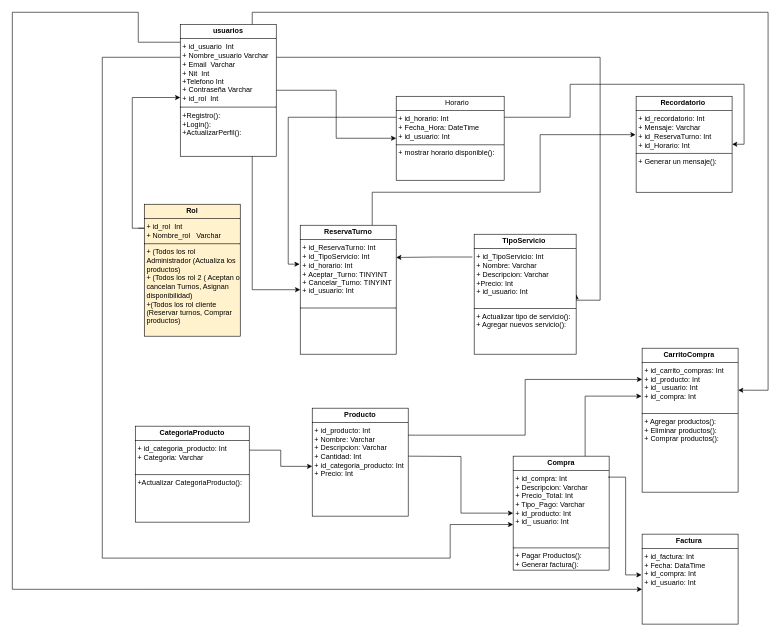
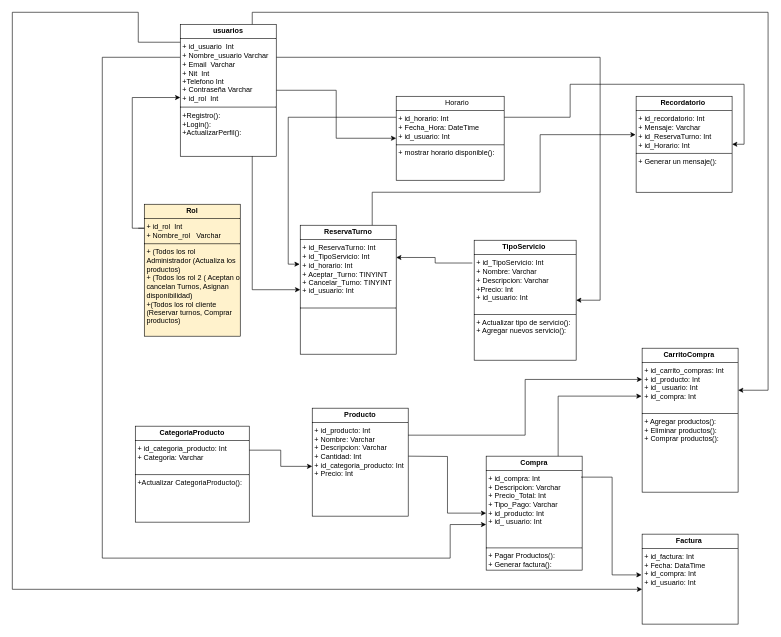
  <mxCell id="0" />
  <mxCell id="1" parent="0" />
  <mxCell id="2" style="edgeStyle=orthogonalEdgeStyle;rounded=0;orthogonalLoop=1;jettySize=auto;html=1;exitX=1;exitY=0.25;exitDx=0;exitDy=0;entryX=1;entryY=0.5;entryDx=0;entryDy=0;" edge="1" parent="1" source="5" target="12"><mxGeometry relative="1" as="geometry"><Array as="points"><mxPoint x="1000" y="95" /><mxPoint x="1000" y="500" /></Array></mxGeometry></mxCell>
  <mxCell id="3" style="edgeStyle=orthogonalEdgeStyle;rounded=0;orthogonalLoop=1;jettySize=auto;html=1;exitX=0;exitY=0.25;exitDx=0;exitDy=0;" edge="1" parent="1" source="5" target="15"><mxGeometry relative="1" as="geometry"><mxPoint x="750" y="880" as="targetPoint" /><Array as="points"><mxPoint x="170" y="95" /><mxPoint x="170" y="930" /><mxPoint x="750" y="930" /><mxPoint x="750" y="874" /></Array></mxGeometry></mxCell>
  <mxCell id="4" style="edgeStyle=orthogonalEdgeStyle;rounded=0;orthogonalLoop=1;jettySize=auto;html=1;exitX=1;exitY=0.5;exitDx=0;exitDy=0;entryX=0;entryY=0.5;entryDx=0;entryDy=0;" edge="1" parent="1" source="5" target="21"><mxGeometry relative="1" as="geometry" /></mxCell>
  <mxCell id="5" value="&lt;p style=&quot;margin:0px;margin-top:4px;text-align:center;&quot;&gt;&lt;b&gt;usuarios &lt;/b&gt;&lt;br&gt;&lt;/p&gt;&lt;hr size=&quot;1&quot; style=&quot;border-style:solid;&quot;&gt;&lt;p style=&quot;margin:0px;margin-left:4px;&quot;&gt;+ id_usuario&amp;nbsp; Int&lt;br&gt;&lt;/p&gt;&lt;p style=&quot;margin:0px;margin-left:4px;&quot;&gt;+ Nombre_usuario Varchar&lt;/p&gt;&lt;p style=&quot;margin:0px;margin-left:4px;&quot;&gt;+ Email&amp;nbsp; Varchar &lt;br&gt;&lt;/p&gt;&lt;p style=&quot;margin:0px;margin-left:4px;&quot;&gt;+ Nit&amp;nbsp; Int &lt;br&gt;&lt;/p&gt;&lt;p style=&quot;margin:0px;margin-left:4px;&quot;&gt;+Telefono Int&lt;/p&gt;&lt;p style=&quot;margin:0px;margin-left:4px;&quot;&gt;+ Contraseña Varchar&lt;/p&gt;&lt;p style=&quot;margin:0px;margin-left:4px;&quot;&gt;+ id_rol&amp;nbsp; Int &lt;br&gt;&lt;/p&gt;&lt;hr size=&quot;1&quot; style=&quot;border-style:solid;&quot;&gt;&lt;p style=&quot;margin:0px;margin-left:4px;&quot;&gt;+Registro():&lt;/p&gt;&lt;p style=&quot;margin:0px;margin-left:4px;&quot;&gt;+Login():&lt;/p&gt;&lt;p style=&quot;margin:0px;margin-left:4px;&quot;&gt;+ActualizarPerfil():&amp;nbsp; &lt;br&gt;&lt;/p&gt;" style="verticalAlign=top;align=left;overflow=fill;html=1;whiteSpace=wrap;" parent="1" vertex="1"><mxGeometry x="300" y="40" width="160" height="220" as="geometry" /></mxCell>
  <mxCell id="6" value="&lt;p style=&quot;margin:0px;margin-top:4px;text-align:center;&quot;&gt;&lt;b&gt;Rol &lt;/b&gt;&lt;br&gt;&lt;/p&gt;&lt;hr size=&quot;1&quot; style=&quot;border-style:solid;&quot;&gt;&lt;p style=&quot;margin:0px;margin-left:4px;&quot;&gt;+ id_rol&amp;nbsp; Int &lt;br&gt;&lt;/p&gt;&lt;p style=&quot;margin:0px;margin-left:4px;&quot;&gt;+ Nombre_rol&amp;nbsp;&amp;nbsp; Varchar &lt;br&gt;&lt;/p&gt;&lt;hr size=&quot;1&quot; style=&quot;border-style:solid;&quot;&gt;&lt;p style=&quot;margin:0px;margin-left:4px;&quot;&gt;+ (Todos los rol Administrador (Actualiza los productos) &lt;br&gt;&lt;/p&gt;&lt;p style=&quot;margin:0px;margin-left:4px;&quot;&gt;+ (Todos los rol 2 ( Aceptan o cancelan Turnos, Asignan&amp;nbsp; disponibilidad)&lt;/p&gt;&lt;p style=&quot;margin:0px;margin-left:4px;&quot;&gt;+(Todos los rol cliente (&lt;span style=&quot;background-color: initial;&quot;&gt;Reservar turnos, Comprar productos)&lt;/span&gt;&lt;/p&gt;" style="verticalAlign=top;align=left;overflow=fill;html=1;whiteSpace=wrap;fillColor=#fff2cc;" parent="1" vertex="1"><mxGeometry x="240" y="340" width="160" height="220" as="geometry" /></mxCell>
  <mxCell id="7" value="&lt;p style=&quot;margin:0px;margin-top:4px;text-align:center;&quot;&gt;&lt;b&gt;ReservaTurno&lt;/b&gt;&lt;/p&gt;&lt;hr size=&quot;1&quot; style=&quot;border-style:solid;&quot;&gt;&lt;p style=&quot;margin:0px;margin-left:4px;&quot;&gt;+ id_ReservaTurno: Int&lt;/p&gt;&lt;p style=&quot;margin:0px;margin-left:4px;&quot;&gt;+ id_TipoServicio: Int&lt;/p&gt;&lt;p style=&quot;margin:0px;margin-left:4px;&quot;&gt;+ id_horario: Int&lt;/p&gt;&lt;p style=&quot;margin:0px;margin-left:4px;&quot;&gt;+ Aceptar_Turno: TINYINT&lt;/p&gt;&lt;p style=&quot;margin:0px;margin-left:4px;&quot;&gt;+ Cancelar_Turno: TINYINT&lt;/p&gt;&lt;p style=&quot;margin:0px;margin-left:4px;&quot;&gt;+ id_usuario: Int&lt;/p&gt;&lt;p style=&quot;margin:0px;margin-left:4px;&quot;&gt;&lt;br&gt;&lt;/p&gt;&lt;hr size=&quot;1&quot; style=&quot;border-style:solid;&quot;&gt;&lt;p style=&quot;margin:0px;margin-left:4px;&quot;&gt;&lt;br&gt;&lt;/p&gt;" style="verticalAlign=top;align=left;overflow=fill;html=1;whiteSpace=wrap;" vertex="1" parent="1"><mxGeometry x="500" y="375" width="160" height="215" as="geometry" /></mxCell>
  <mxCell id="8" style="edgeStyle=orthogonalEdgeStyle;rounded=0;orthogonalLoop=1;jettySize=auto;html=1;entryX=0;entryY=0.5;entryDx=0;entryDy=0;" edge="1" parent="1" target="15"><mxGeometry relative="1" as="geometry"><mxPoint x="680" y="760" as="sourcePoint" /></mxGeometry></mxCell>
  <mxCell id="9" value="&lt;p style=&quot;margin:0px;margin-top:4px;text-align:center;&quot;&gt;&lt;b&gt;Producto&lt;/b&gt;&lt;/p&gt;&lt;hr size=&quot;1&quot; style=&quot;border-style:solid;&quot;&gt;&lt;p style=&quot;margin:0px;margin-left:4px;&quot;&gt;+ id_producto: Int&lt;/p&gt;&lt;p style=&quot;margin:0px;margin-left:4px;&quot;&gt;+ Nombre: Varchar&amp;nbsp;&lt;/p&gt;&lt;p style=&quot;margin:0px;margin-left:4px;&quot;&gt;+ Descripcion: Varchar&amp;nbsp;&lt;/p&gt;&lt;p style=&quot;margin:0px;margin-left:4px;&quot;&gt;+ Cantidad: Int&lt;/p&gt;&lt;p style=&quot;margin:0px;margin-left:4px;&quot;&gt;+ id_categoria_producto: Int&lt;/p&gt;&lt;p style=&quot;margin:0px;margin-left:4px;&quot;&gt;+ Precio: Int&lt;/p&gt;&lt;p style=&quot;margin:0px;margin-left:4px;&quot;&gt;&lt;br&gt;&lt;/p&gt;&lt;p style=&quot;margin:0px;margin-left:4px;&quot;&gt;&lt;br&gt;&lt;/p&gt;" style="verticalAlign=top;align=left;overflow=fill;html=1;whiteSpace=wrap;" vertex="1" parent="1"><mxGeometry x="520" y="680" width="160" height="180" as="geometry" /></mxCell>
  <mxCell id="10" value="&lt;p style=&quot;margin:0px;margin-top:4px;text-align:center;&quot;&gt;&lt;b&gt;CategoriaProducto&lt;/b&gt;&lt;/p&gt;&lt;hr size=&quot;1&quot; style=&quot;border-style:solid;&quot;&gt;&lt;p style=&quot;margin:0px;margin-left:4px;&quot;&gt;+ id_categoria_producto: Int&amp;nbsp;&lt;/p&gt;&lt;p style=&quot;margin:0px;margin-left:4px;&quot;&gt;+ Categoria: Varchar&amp;nbsp;&lt;/p&gt;&lt;p style=&quot;margin:0px;margin-left:4px;&quot;&gt;&lt;br&gt;&lt;/p&gt;&lt;hr size=&quot;1&quot; style=&quot;border-style:solid;&quot;&gt;&lt;p style=&quot;margin:0px;margin-left:4px;&quot;&gt;+Actualizar CategoriaProducto():&amp;nbsp;&lt;/p&gt;" style="verticalAlign=top;align=left;overflow=fill;html=1;whiteSpace=wrap;" vertex="1" parent="1"><mxGeometry x="225" y="710" width="190" height="160" as="geometry" /></mxCell>
  <mxCell id="11" style="edgeStyle=orthogonalEdgeStyle;rounded=0;orthogonalLoop=1;jettySize=auto;html=1;exitX=1;exitY=0.25;exitDx=0;exitDy=0;entryX=0;entryY=0.539;entryDx=0;entryDy=0;entryPerimeter=0;" edge="1" parent="1" source="10" target="9"><mxGeometry relative="1" as="geometry" /></mxCell>
- <mxCell id="12" value="&lt;p style=&quot;margin:0px;margin-top:4px;text-align:center;&quot;&gt;&lt;b&gt;TipoServicio&amp;nbsp;&lt;/b&gt;&lt;/p&gt;&lt;hr size=&quot;1&quot; style=&quot;border-style:solid;&quot;&gt;&lt;p style=&quot;margin:0px;margin-left:4px;&quot;&gt;+ id_TipoServicio: Int&amp;nbsp;&lt;/p&gt;&lt;p style=&quot;margin:0px;margin-left:4px;&quot;&gt;+ Nombre: Varchar&lt;/p&gt;&lt;p style=&quot;margin:0px;margin-left:4px;&quot;&gt;+ Descripcion: Varchar&amp;nbsp;&lt;/p&gt;&lt;p style=&quot;margin:0px;margin-left:4px;&quot;&gt;+Precio: Int&amp;nbsp;&lt;/p&gt;&lt;p style=&quot;margin:0px;margin-left:4px;&quot;&gt;+ id_usuario: Int&amp;nbsp;&lt;/p&gt;&lt;p style=&quot;margin:0px;margin-left:4px;&quot;&gt;&amp;nbsp;&lt;/p&gt;&lt;hr size=&quot;1&quot; style=&quot;border-style:solid;&quot;&gt;&lt;p style=&quot;margin:0px;margin-left:4px;&quot;&gt;+ Actualizar tipo de servicio():&lt;/p&gt;&lt;p style=&quot;margin:0px;margin-left:4px;&quot;&gt;+ Agregar nuevos servicio():&amp;nbsp;&lt;/p&gt;" style="verticalAlign=top;align=left;overflow=fill;html=1;whiteSpace=wrap;" vertex="1" parent="1"><mxGeometry x="790" y="390" width="170" height="200" as="geometry" /></mxCell>
+ <mxCell id="12" value="&lt;p style=&quot;margin:0px;margin-top:4px;text-align:center;&quot;&gt;&lt;b&gt;TipoServicio&amp;nbsp;&lt;/b&gt;&lt;/p&gt;&lt;hr size=&quot;1&quot; style=&quot;border-style:solid;&quot;&gt;&lt;p style=&quot;margin:0px;margin-left:4px;&quot;&gt;+ id_TipoServicio: Int&amp;nbsp;&lt;/p&gt;&lt;p style=&quot;margin:0px;margin-left:4px;&quot;&gt;+ Nombre: Varchar&lt;/p&gt;&lt;p style=&quot;margin:0px;margin-left:4px;&quot;&gt;+ Descripcion: Varchar&amp;nbsp;&lt;/p&gt;&lt;p style=&quot;margin:0px;margin-left:4px;&quot;&gt;+Precio: Int&amp;nbsp;&lt;/p&gt;&lt;p style=&quot;margin:0px;margin-left:4px;&quot;&gt;+ id_usuario: Int&amp;nbsp;&lt;/p&gt;&lt;p style=&quot;margin:0px;margin-left:4px;&quot;&gt;&amp;nbsp;&lt;/p&gt;&lt;hr size=&quot;1&quot; style=&quot;border-style:solid;&quot;&gt;&lt;p style=&quot;margin:0px;margin-left:4px;&quot;&gt;+ Actualizar tipo de servicio():&lt;/p&gt;&lt;p style=&quot;margin:0px;margin-left:4px;&quot;&gt;+ Agregar nuevos servicio():&amp;nbsp;&lt;/p&gt;" style="verticalAlign=top;align=left;overflow=fill;html=1;whiteSpace=wrap;" vertex="1" parent="1"><mxGeometry x="790" y="400" width="170" height="200" as="geometry" /></mxCell>
  <mxCell id="13" style="edgeStyle=orthogonalEdgeStyle;rounded=0;orthogonalLoop=1;jettySize=auto;html=1;exitX=-0.018;exitY=0.19;exitDx=0;exitDy=0;entryX=1;entryY=0.25;entryDx=0;entryDy=0;exitPerimeter=0;" edge="1" parent="1" source="12" target="7"><mxGeometry relative="1" as="geometry" /></mxCell>
  <mxCell id="14" style="edgeStyle=orthogonalEdgeStyle;rounded=0;orthogonalLoop=1;jettySize=auto;html=1;entryX=0;entryY=0.555;entryDx=0;entryDy=0;entryPerimeter=0;" edge="1" parent="1" target="5"><mxGeometry relative="1" as="geometry"><mxPoint x="230" y="380" as="sourcePoint" /><Array as="points"><mxPoint x="240" y="380" /><mxPoint x="220" y="380" /><mxPoint x="220" y="162" /></Array></mxGeometry></mxCell>
- <mxCell id="15" value="&lt;p style=&quot;margin:0px;margin-top:4px;text-align:center;&quot;&gt;&lt;b&gt;Compra&lt;/b&gt;&lt;/p&gt;&lt;hr size=&quot;1&quot; style=&quot;border-style:solid;&quot;&gt;&lt;p style=&quot;margin:0px;margin-left:4px;&quot;&gt;+ id_compra: Int&lt;/p&gt;&lt;p style=&quot;margin:0px;margin-left:4px;&quot;&gt;+ Descripcion: Varchar&amp;nbsp;&lt;/p&gt;&lt;p style=&quot;margin:0px;margin-left:4px;&quot;&gt;+ Precio_Total: Int&amp;nbsp;&lt;/p&gt;&lt;p style=&quot;margin:0px;margin-left:4px;&quot;&gt;+ Tipo_Pago: Varchar&lt;/p&gt;&lt;p style=&quot;margin:0px;margin-left:4px;&quot;&gt;+ id_producto: Int&amp;nbsp;&lt;/p&gt;&lt;p style=&quot;margin:0px;margin-left:4px;&quot;&gt;+ id_ usuario: Int&amp;nbsp;&lt;/p&gt;&lt;p style=&quot;margin:0px;margin-left:4px;&quot;&gt;&lt;br&gt;&lt;/p&gt;&lt;p style=&quot;margin:0px;margin-left:4px;&quot;&gt;&lt;br&gt;&lt;/p&gt;&lt;hr size=&quot;1&quot; style=&quot;border-style:solid;&quot;&gt;&lt;p style=&quot;margin:0px;margin-left:4px;&quot;&gt;+ Pagar Productos():&amp;nbsp;&lt;/p&gt;&lt;p style=&quot;margin:0px;margin-left:4px;&quot;&gt;+&amp;nbsp;&lt;span style=&quot;background-color: initial;&quot;&gt;Generar factura():&lt;/span&gt;&lt;/p&gt;" style="verticalAlign=top;align=left;overflow=fill;html=1;whiteSpace=wrap;" vertex="1" parent="1"><mxGeometry x="855" y="760" width="160" height="190" as="geometry" /></mxCell>
+ <mxCell id="15" value="&lt;p style=&quot;margin:0px;margin-top:4px;text-align:center;&quot;&gt;&lt;b&gt;Compra&lt;/b&gt;&lt;/p&gt;&lt;hr size=&quot;1&quot; style=&quot;border-style:solid;&quot;&gt;&lt;p style=&quot;margin:0px;margin-left:4px;&quot;&gt;+ id_compra: Int&lt;/p&gt;&lt;p style=&quot;margin:0px;margin-left:4px;&quot;&gt;+ Descripcion: Varchar&amp;nbsp;&lt;/p&gt;&lt;p style=&quot;margin:0px;margin-left:4px;&quot;&gt;+ Precio_Total: Int&amp;nbsp;&lt;/p&gt;&lt;p style=&quot;margin:0px;margin-left:4px;&quot;&gt;+ Tipo_Pago: Varchar&lt;/p&gt;&lt;p style=&quot;margin:0px;margin-left:4px;&quot;&gt;+ id_producto: Int&amp;nbsp;&lt;/p&gt;&lt;p style=&quot;margin:0px;margin-left:4px;&quot;&gt;+ id_ usuario: Int&amp;nbsp;&lt;/p&gt;&lt;p style=&quot;margin:0px;margin-left:4px;&quot;&gt;&lt;br&gt;&lt;/p&gt;&lt;p style=&quot;margin:0px;margin-left:4px;&quot;&gt;&lt;br&gt;&lt;/p&gt;&lt;hr size=&quot;1&quot; style=&quot;border-style:solid;&quot;&gt;&lt;p style=&quot;margin:0px;margin-left:4px;&quot;&gt;+ Pagar Productos():&amp;nbsp;&lt;/p&gt;&lt;p style=&quot;margin:0px;margin-left:4px;&quot;&gt;+&amp;nbsp;&lt;span style=&quot;background-color: initial;&quot;&gt;Generar factura():&lt;/span&gt;&lt;/p&gt;" style="verticalAlign=top;align=left;overflow=fill;html=1;whiteSpace=wrap;" vertex="1" parent="1"><mxGeometry x="810" y="760" width="160" height="190" as="geometry" /></mxCell>
  <mxCell id="16" style="edgeStyle=orthogonalEdgeStyle;rounded=0;orthogonalLoop=1;jettySize=auto;html=1;exitX=0.75;exitY=1;exitDx=0;exitDy=0;entryX=0;entryY=0.5;entryDx=0;entryDy=0;" edge="1" parent="1" source="5" target="7"><mxGeometry relative="1" as="geometry" /></mxCell>
  <mxCell id="17" value="&lt;p style=&quot;margin:0px;margin-top:4px;text-align:center;&quot;&gt;&lt;b&gt;CarritoCompra&amp;nbsp;&lt;/b&gt;&lt;/p&gt;&lt;hr size=&quot;1&quot; style=&quot;border-style:solid;&quot;&gt;&lt;p style=&quot;margin:0px;margin-left:4px;&quot;&gt;+ id_carrito_compras: Int&amp;nbsp;&lt;/p&gt;&lt;p style=&quot;margin:0px;margin-left:4px;&quot;&gt;+ id_producto: Int&amp;nbsp;&lt;/p&gt;&lt;p style=&quot;margin:0px;margin-left:4px;&quot;&gt;+ id_ usuario: Int&amp;nbsp;&lt;/p&gt;&lt;p style=&quot;margin:0px;margin-left:4px;&quot;&gt;+ id_compra: Int&amp;nbsp;&lt;/p&gt;&lt;p style=&quot;margin:0px;margin-left:4px;&quot;&gt;&lt;br&gt;&lt;/p&gt;&lt;hr size=&quot;1&quot; style=&quot;border-style:solid;&quot;&gt;&lt;p style=&quot;margin:0px;margin-left:4px;&quot;&gt;+ Agregar productos():&lt;/p&gt;&lt;p style=&quot;margin:0px;margin-left:4px;&quot;&gt;+ Eliminar productos():&lt;br&gt;+ Comprar productos():&amp;nbsp;&lt;/p&gt;" style="verticalAlign=top;align=left;overflow=fill;html=1;whiteSpace=wrap;" vertex="1" parent="1"><mxGeometry x="1070" y="580" width="160" height="240" as="geometry" /></mxCell>
  <mxCell id="18" value="&lt;p style=&quot;margin:0px;margin-top:4px;text-align:center;&quot;&gt;&lt;b&gt;Factura&amp;nbsp;&lt;/b&gt;&lt;/p&gt;&lt;hr size=&quot;1&quot; style=&quot;border-style:solid;&quot;&gt;&lt;p style=&quot;margin:0px;margin-left:4px;&quot;&gt;+ id_factura: Int&lt;/p&gt;&lt;p style=&quot;margin:0px;margin-left:4px;&quot;&gt;+ Fecha: DataTime&amp;nbsp;&lt;/p&gt;&lt;p style=&quot;margin:0px;margin-left:4px;&quot;&gt;+ id_compra: Int&lt;/p&gt;&lt;p style=&quot;margin:0px;margin-left:4px;&quot;&gt;+ id_usuario: Int&amp;nbsp;&lt;span style=&quot;background-color: initial;&quot;&gt;&amp;nbsp;&lt;/span&gt;&lt;/p&gt;" style="verticalAlign=top;align=left;overflow=fill;html=1;whiteSpace=wrap;" vertex="1" parent="1"><mxGeometry x="1070" y="890" width="160" height="150" as="geometry" /></mxCell>
  <mxCell id="19" value="&lt;p style=&quot;margin:0px;margin-top:4px;text-align:center;&quot;&gt;&lt;b&gt;Recordatorio&amp;nbsp;&lt;/b&gt;&lt;/p&gt;&lt;hr size=&quot;1&quot; style=&quot;border-style:solid;&quot;&gt;&lt;p style=&quot;margin:0px;margin-left:4px;&quot;&gt;+ id_recordatorio: Int&amp;nbsp;&lt;/p&gt;&lt;p style=&quot;margin:0px;margin-left:4px;&quot;&gt;+ Mensaje: Varchar&amp;nbsp;&lt;/p&gt;&lt;p style=&quot;margin:0px;margin-left:4px;&quot;&gt;+ id_ReservaTurno: Int&amp;nbsp;&lt;/p&gt;&lt;p style=&quot;margin:0px;margin-left:4px;&quot;&gt;+ id_Horario: Int&amp;nbsp;&lt;/p&gt;&lt;hr size=&quot;1&quot; style=&quot;border-style:solid;&quot;&gt;&lt;p style=&quot;margin:0px;margin-left:4px;&quot;&gt;+ Generar un mensaje():&amp;nbsp;&lt;/p&gt;" style="verticalAlign=top;align=left;overflow=fill;html=1;whiteSpace=wrap;" vertex="1" parent="1"><mxGeometry x="1060" y="160" width="160" height="160" as="geometry" /></mxCell>
  <mxCell id="20" style="edgeStyle=orthogonalEdgeStyle;rounded=0;orthogonalLoop=1;jettySize=auto;html=1;exitX=1;exitY=0.25;exitDx=0;exitDy=0;entryX=1;entryY=0.5;entryDx=0;entryDy=0;" edge="1" parent="1" source="21" target="19"><mxGeometry relative="1" as="geometry" /></mxCell>
  <mxCell id="21" value="&lt;p style=&quot;margin:0px;margin-top:4px;text-align:center;&quot;&gt;&lt;span style=&quot;white-space: pre;&quot;&gt;&#09;&lt;/span&gt;Horario&amp;nbsp;&lt;br&gt;&lt;/p&gt;&lt;hr size=&quot;1&quot; style=&quot;border-style:solid;&quot;&gt;&lt;p style=&quot;margin:0px;margin-left:4px;&quot;&gt;+ id_horario: Int&amp;nbsp;&lt;/p&gt;&lt;p style=&quot;margin:0px;margin-left:4px;&quot;&gt;+ Fecha_Hora: DateTime&amp;nbsp;&lt;/p&gt;&lt;p style=&quot;margin:0px;margin-left:4px;&quot;&gt;+ id_usuario: Int&lt;/p&gt;&lt;hr size=&quot;1&quot; style=&quot;border-style:solid;&quot;&gt;&lt;p style=&quot;margin:0px;margin-left:4px;&quot;&gt;+ mostrar horario disponible():&lt;/p&gt;" style="verticalAlign=top;align=left;overflow=fill;html=1;whiteSpace=wrap;" vertex="1" parent="1"><mxGeometry x="660" y="160" width="180" height="140" as="geometry" /></mxCell>
  <mxCell id="22" style="edgeStyle=orthogonalEdgeStyle;rounded=0;orthogonalLoop=1;jettySize=auto;html=1;exitX=0;exitY=0.25;exitDx=0;exitDy=0;entryX=-0.006;entryY=0.302;entryDx=0;entryDy=0;entryPerimeter=0;" edge="1" parent="1" source="21" target="7"><mxGeometry relative="1" as="geometry"><Array as="points"><mxPoint x="480" y="195" /><mxPoint x="480" y="440" /></Array></mxGeometry></mxCell>
  <mxCell id="23" style="edgeStyle=orthogonalEdgeStyle;rounded=0;orthogonalLoop=1;jettySize=auto;html=1;exitX=0.75;exitY=0;exitDx=0;exitDy=0;entryX=-0.006;entryY=0.4;entryDx=0;entryDy=0;entryPerimeter=0;" edge="1" parent="1" source="7" target="19"><mxGeometry relative="1" as="geometry"><Array as="points"><mxPoint x="620" y="320" /><mxPoint x="900" y="320" /><mxPoint x="900" y="224" /></Array></mxGeometry></mxCell>
  <mxCell id="24" style="edgeStyle=orthogonalEdgeStyle;rounded=0;orthogonalLoop=1;jettySize=auto;html=1;exitX=0.988;exitY=0.184;exitDx=0;exitDy=0;entryX=-0.006;entryY=0.453;entryDx=0;entryDy=0;entryPerimeter=0;exitPerimeter=0;" edge="1" parent="1" source="15" target="18"><mxGeometry relative="1" as="geometry" /></mxCell>
  <mxCell id="25" style="edgeStyle=orthogonalEdgeStyle;rounded=0;orthogonalLoop=1;jettySize=auto;html=1;entryX=0;entryY=0.613;entryDx=0;entryDy=0;entryPerimeter=0;exitX=0;exitY=0.136;exitDx=0;exitDy=0;exitPerimeter=0;" edge="1" parent="1" source="5" target="18"><mxGeometry relative="1" as="geometry"><mxPoint x="290" y="70" as="sourcePoint" /><Array as="points"><mxPoint x="230" y="70" /><mxPoint x="230" y="20" /><mxPoint x="20" y="20" /><mxPoint x="20" y="982" /></Array></mxGeometry></mxCell>
  <mxCell id="26" style="edgeStyle=orthogonalEdgeStyle;rounded=0;orthogonalLoop=1;jettySize=auto;html=1;exitX=1;exitY=0.25;exitDx=0;exitDy=0;entryX=0;entryY=0.217;entryDx=0;entryDy=0;entryPerimeter=0;" edge="1" parent="1" source="9" target="17"><mxGeometry relative="1" as="geometry" /></mxCell>
  <mxCell id="27" style="edgeStyle=orthogonalEdgeStyle;rounded=0;orthogonalLoop=1;jettySize=auto;html=1;exitX=0.75;exitY=0;exitDx=0;exitDy=0;entryX=1;entryY=0.292;entryDx=0;entryDy=0;entryPerimeter=0;" edge="1" parent="1" source="5" target="17"><mxGeometry relative="1" as="geometry"><Array as="points"><mxPoint x="420" y="20" /><mxPoint x="1280" y="20" /><mxPoint x="1280" y="650" /></Array></mxGeometry></mxCell>
  <mxCell id="28" style="edgeStyle=orthogonalEdgeStyle;rounded=0;orthogonalLoop=1;jettySize=auto;html=1;exitX=0.75;exitY=0;exitDx=0;exitDy=0;entryX=-0.006;entryY=0.333;entryDx=0;entryDy=0;entryPerimeter=0;" edge="1" parent="1" source="15" target="17"><mxGeometry relative="1" as="geometry" /></mxCell>
